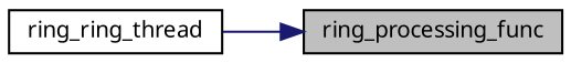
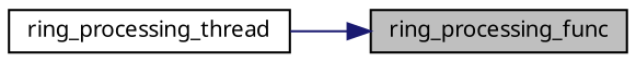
  digraph {
    rankdir=RL
    fontname="Noto Sans"
    node [color=black fontname="Noto Sans" fontsize=10 shape=record style=filled]
    n1 [fillcolor=grey75 fontcolor=black height=0.2 label=ring_processing_func width=0.4]
-   n2 [fillcolor=white height=0.2 label=ring_ring_thread width=0.4]
+   n2 [fillcolor=white height=0.2 label=ring_processing_thread width=0.4]
    n1 -> n2 [color=midnightblue dir=back fontname="Noto Sans" fontsize=10 labelfontname=Helvetica labelfontsize=10 style=solid]
  }
